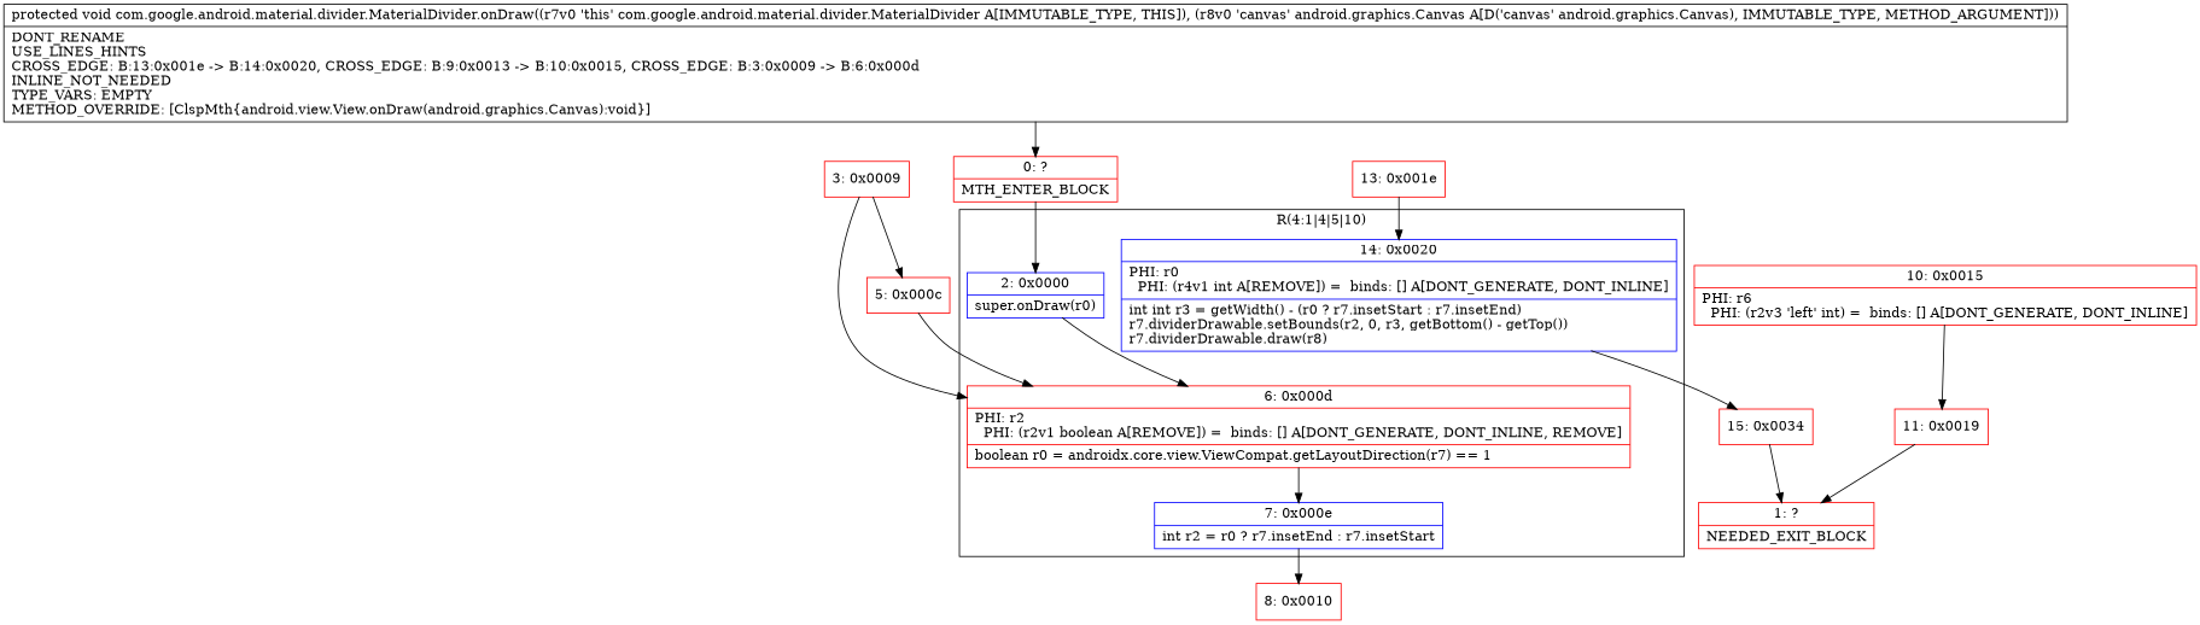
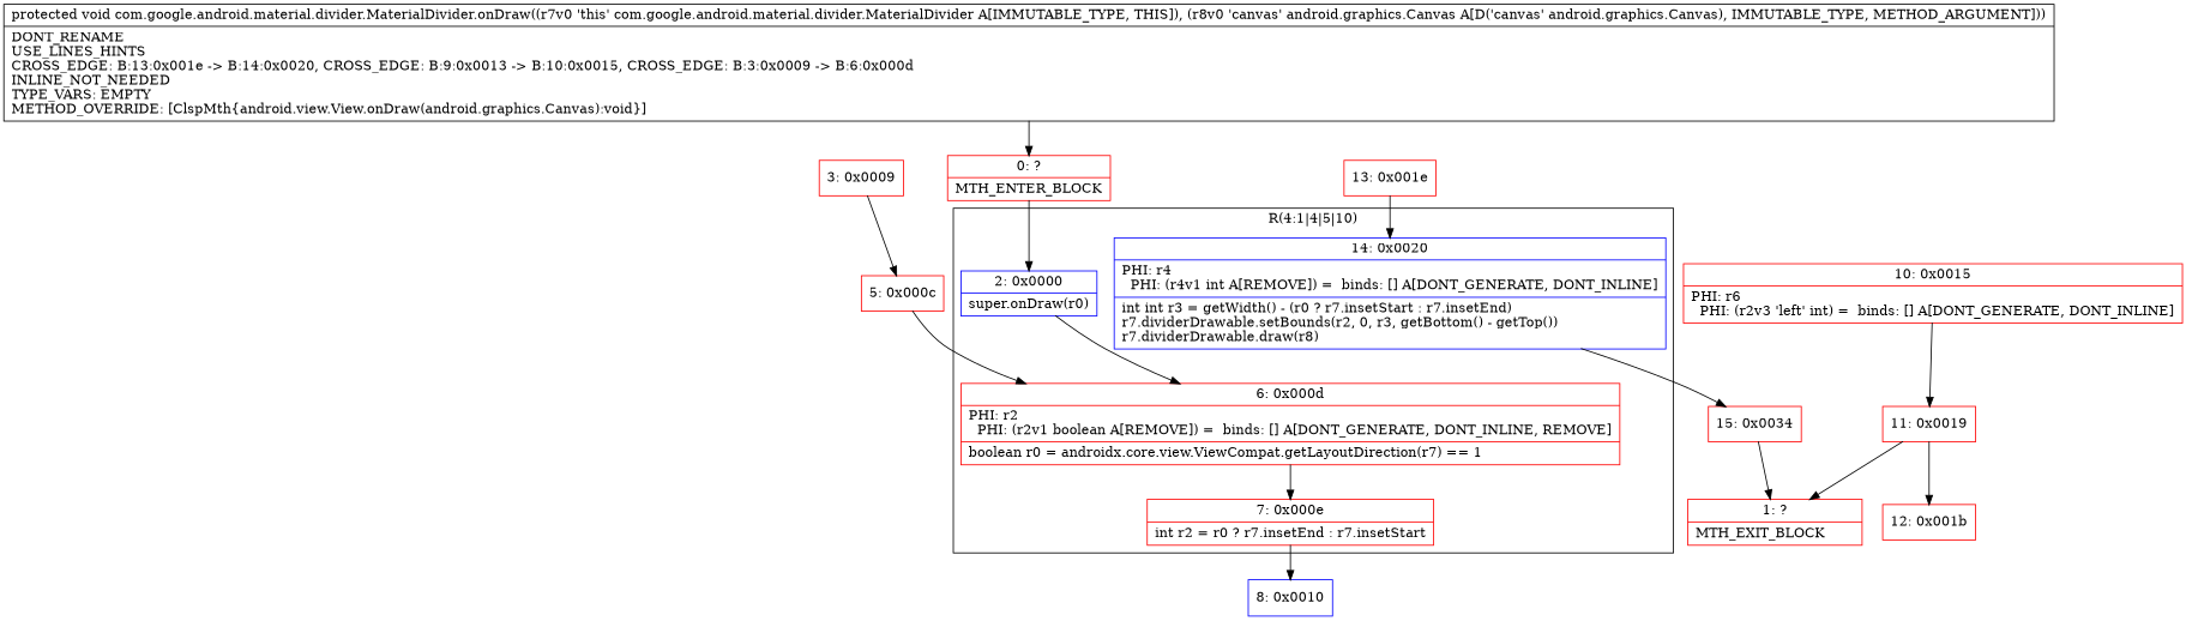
  digraph {
    node [color=red shape=record]
    n1 [color=blue label="{2\:\ 0x0000|super.onDraw(r0)\l}"]
    n2 [label="{6\:\ 0x000d|PHI: r2 \l  PHI: (r2v1 boolean A[REMOVE]) =  binds: [] A[DONT_GENERATE, DONT_INLINE, REMOVE]\l|boolean r0 = androidx.core.view.ViewCompat.getLayoutDirection(r7) == 1\l}"]
-   n3 [color=blue label="{7\:\ 0x000e|int r2 = r0 ? r7.insetEnd : r7.insetStart\l}"]
-   n4 [color=blue label="{14\:\ 0x0020|PHI: r0 \l  PHI: (r4v1 int A[REMOVE]) =  binds: [] A[DONT_GENERATE, DONT_INLINE]\l|int int r3 = getWidth() \- (r0 ? r7.insetStart : r7.insetEnd)\lr7.dividerDrawable.setBounds(r2, 0, r3, getBottom() \- getTop())\lr7.dividerDrawable.draw(r8)\l}"]
-   n5 [label="{8\:\ 0x0010}"]
+   n3 [label="{7\:\ 0x000e|int r2 = r0 ? r7.insetEnd : r7.insetStart\l}"]
+   n4 [color=blue label="{14\:\ 0x0020|PHI: r4 \l  PHI: (r4v1 int A[REMOVE]) =  binds: [] A[DONT_GENERATE, DONT_INLINE]\l|int int r3 = getWidth() \- (r0 ? r7.insetStart : r7.insetEnd)\lr7.dividerDrawable.setBounds(r2, 0, r3, getBottom() \- getTop())\lr7.dividerDrawable.draw(r8)\l}"]
+   n5 [color=blue label="{8\:\ 0x0010}"]
    n6 [label="{15\:\ 0x0034}"]
    n7 [label="{3\:\ 0x0009}"]
    n8 [label="{5\:\ 0x000c}"]
-   n9 [label="{1\:\ ?|NEEDED_EXIT_BLOCK\l}"]
+   n9 [label="{1\:\ ?|MTH_EXIT_BLOCK\l}"]
    n10 [label="{0\:\ ?|MTH_ENTER_BLOCK\l}"]
    n11 [label="{10\:\ 0x0015|PHI: r6 \l  PHI: (r2v3 'left' int) =  binds: [] A[DONT_GENERATE, DONT_INLINE]\l}"]
    n12 [label="{11\:\ 0x0019}"]
+   n13 [label="{12\:\ 0x001b}"]
    n14 [label="{13\:\ 0x001e}"]
    n15 [label="{protected void com.google.android.material.divider.MaterialDivider.onDraw((r7v0 'this' com.google.android.material.divider.MaterialDivider A[IMMUTABLE_TYPE, THIS]), (r8v0 'canvas' android.graphics.Canvas A[D('canvas' android.graphics.Canvas), IMMUTABLE_TYPE, METHOD_ARGUMENT]))  | DONT_RENAME\lUSE_LINES_HINTS\lCROSS_EDGE: B:13:0x001e \-\> B:14:0x0020, CROSS_EDGE: B:9:0x0013 \-\> B:10:0x0015, CROSS_EDGE: B:3:0x0009 \-\> B:6:0x000d\lINLINE_NOT_NEEDED\lTYPE_VARS: EMPTY\lMETHOD_OVERRIDE: [ClspMth\{android.view.View.onDraw(android.graphics.Canvas):void\}]\l}" color=""]
    subgraph cluster_1 {
      label="R(4:1|4|5|10)"
      n1
      n2
      n3
      n4
    }
    n1 -> n2
    n2 -> n3
    n3 -> n5
    n4 -> n6
    n6 -> n9
-   n7 -> n2
    n7 -> n8
    n8 -> n2
    n10 -> n1
    n11 -> n12
    n12 -> n9
+   n12 -> n13
    n14 -> n4
    n15 -> n10
  }
